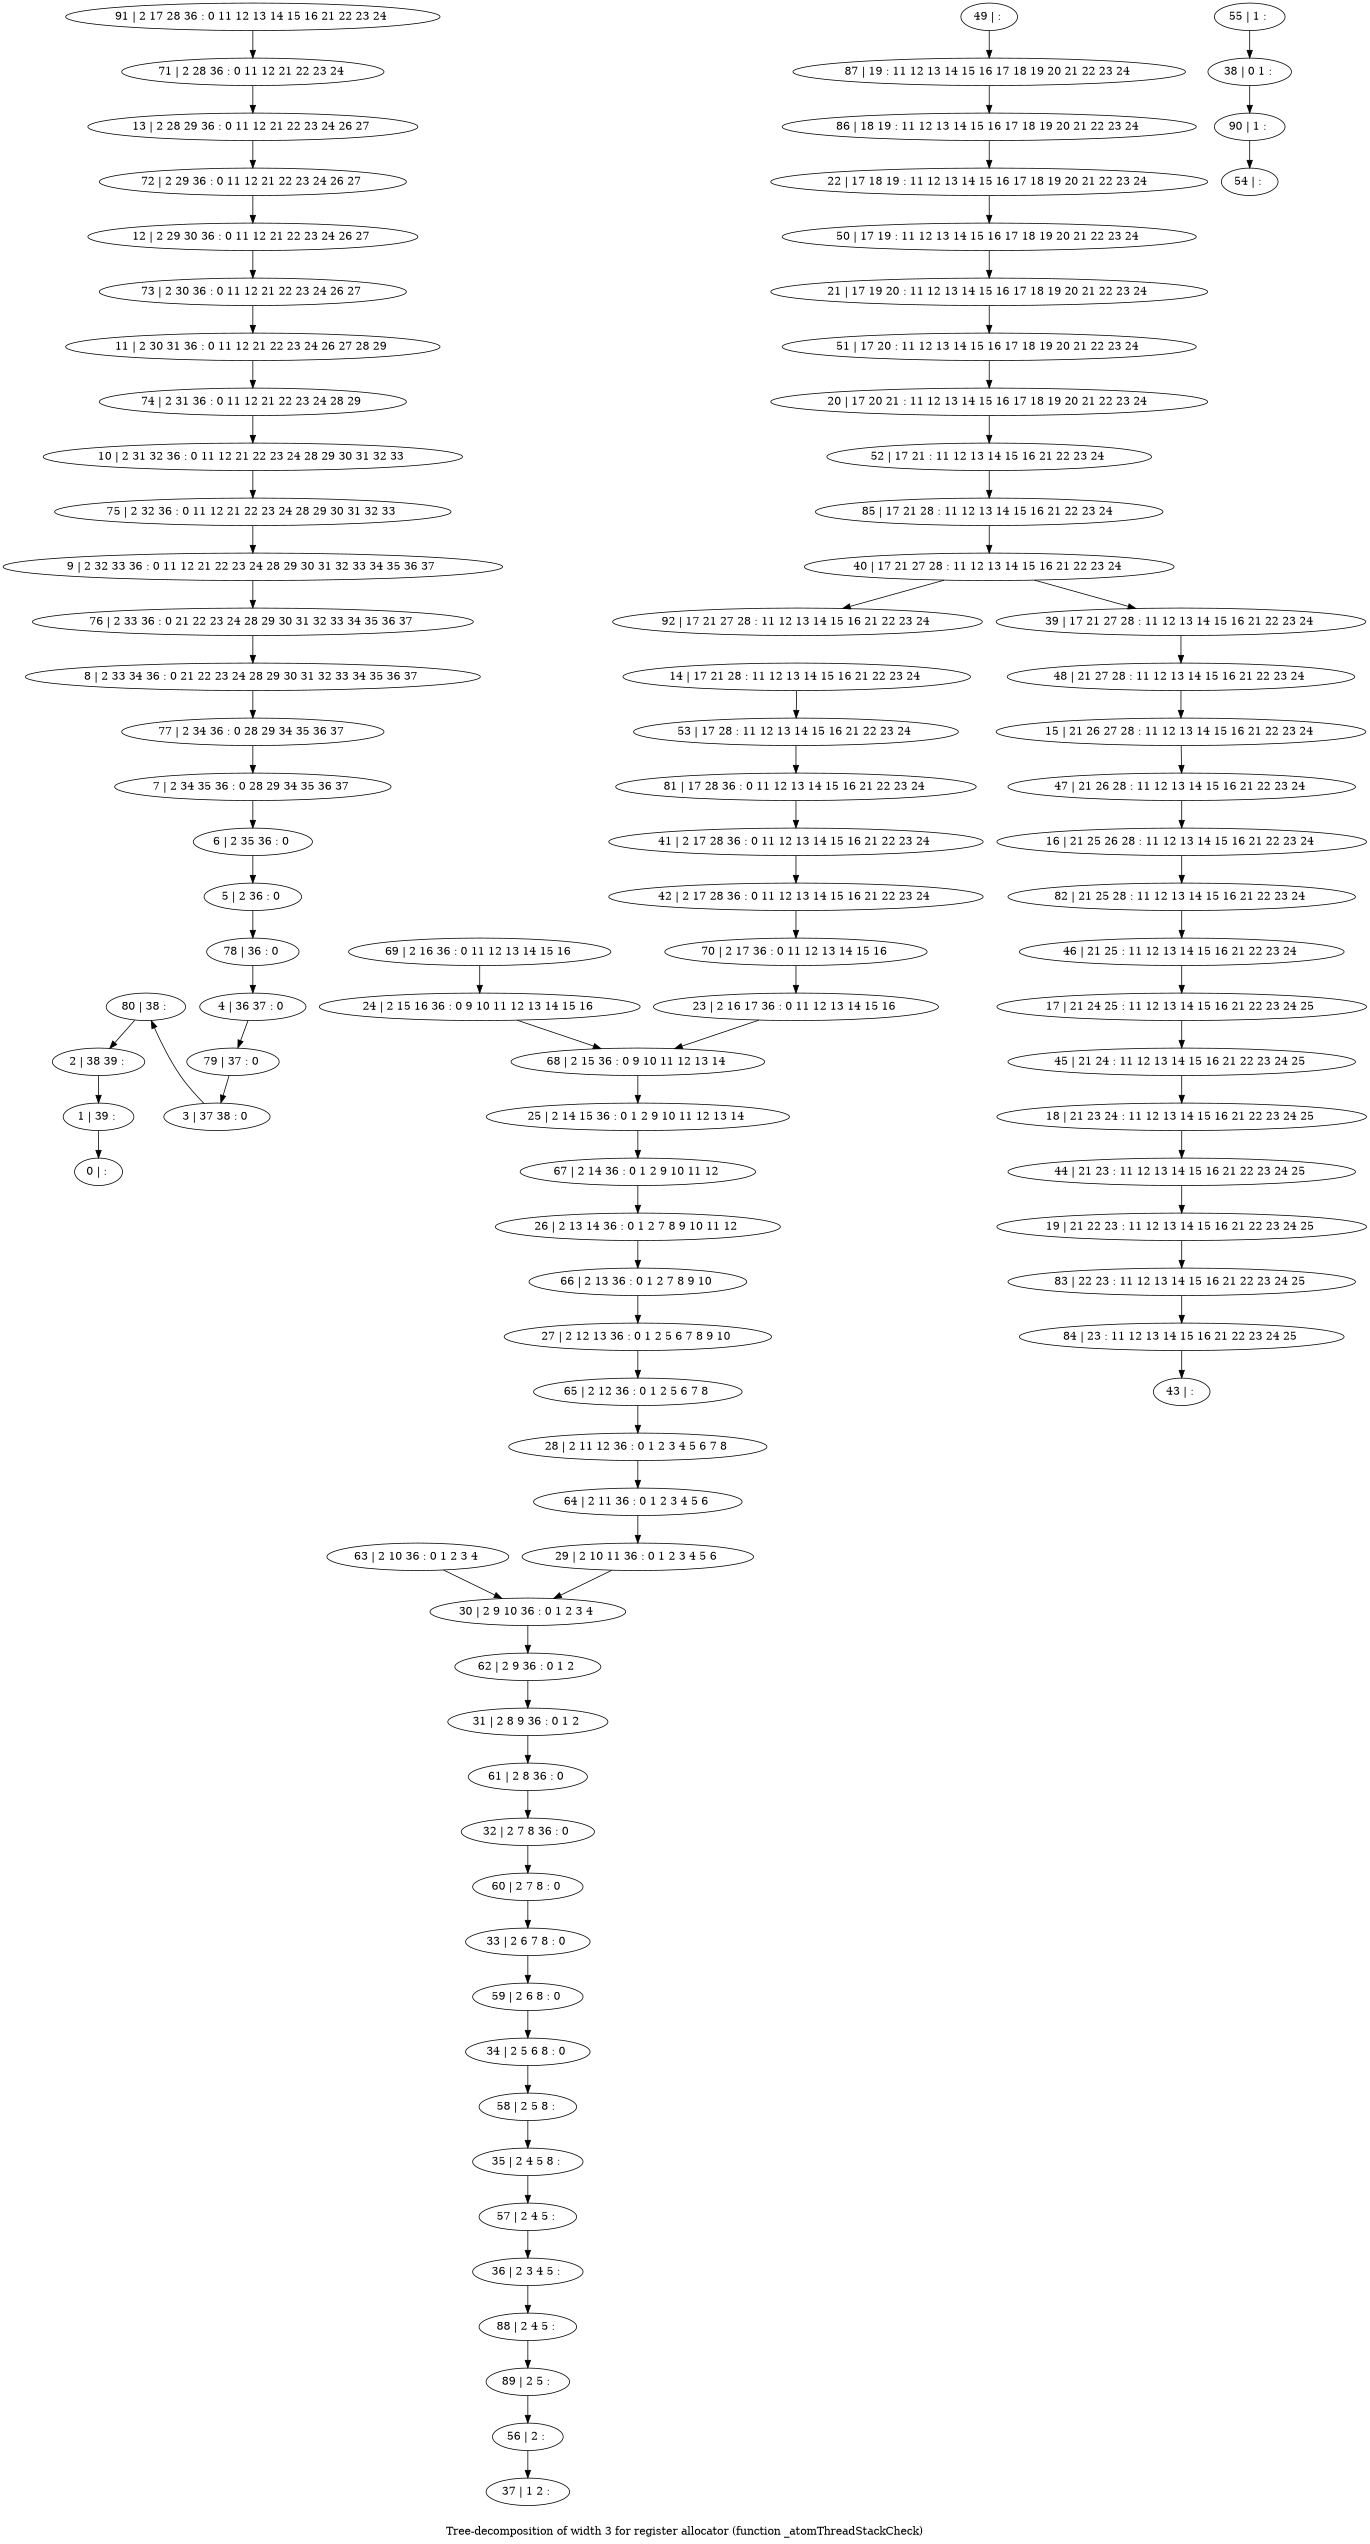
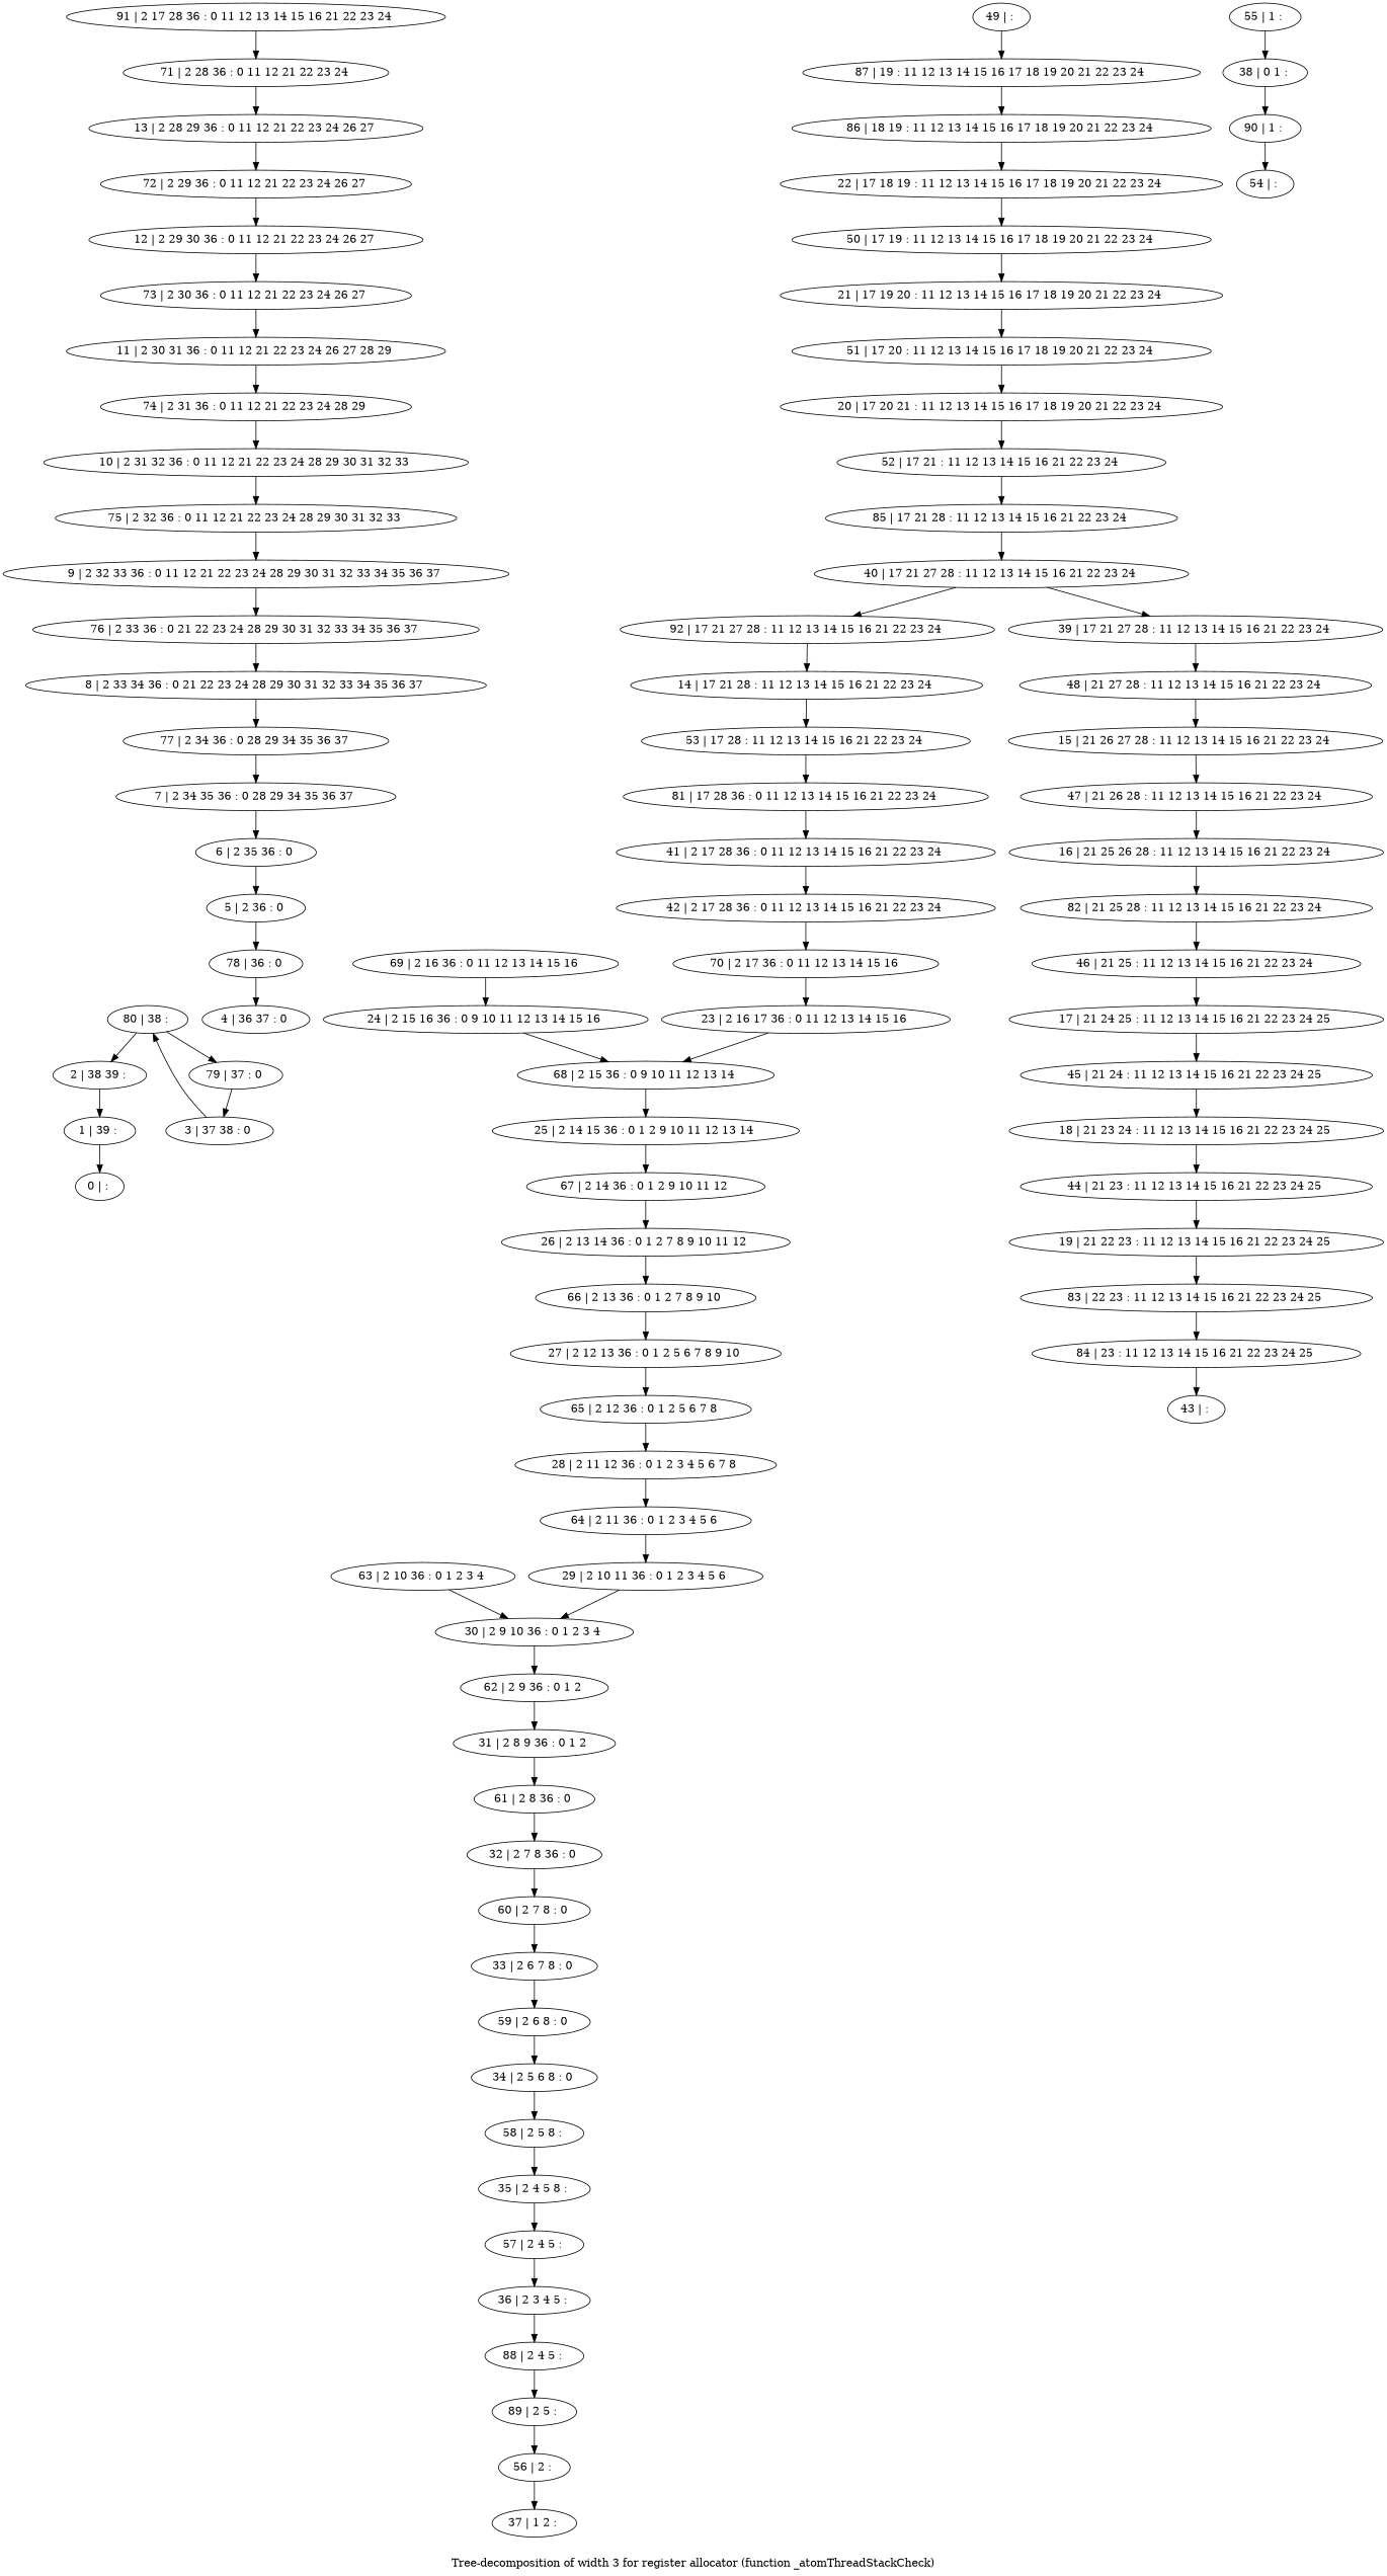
  digraph {
    label="Tree-decomposition of width 3 for register allocator (function _atomThreadStackCheck)"
    n1 [label="0 | : "]
    n2 [label="1 | 39 : "]
    n3 [label="2 | 38 39 : "]
    n4 [label="3 | 37 38 : 0 "]
    n5 [label="80 | 38 : "]
    n6 [label="4 | 36 37 : 0 "]
    n7 [label="79 | 37 : 0 "]
    n8 [label="5 | 2 36 : 0 "]
    n9 [label="78 | 36 : 0 "]
    n10 [label="6 | 2 35 36 : 0 "]
    n11 [label="7 | 2 34 35 36 : 0 28 29 34 35 36 37 "]
    n12 [label="8 | 2 33 34 36 : 0 21 22 23 24 28 29 30 31 32 33 34 35 36 37 "]
    n13 [label="77 | 2 34 36 : 0 28 29 34 35 36 37 "]
    n14 [label="9 | 2 32 33 36 : 0 11 12 21 22 23 24 28 29 30 31 32 33 34 35 36 37 "]
    n15 [label="76 | 2 33 36 : 0 21 22 23 24 28 29 30 31 32 33 34 35 36 37 "]
    n16 [label="10 | 2 31 32 36 : 0 11 12 21 22 23 24 28 29 30 31 32 33 "]
    n17 [label="75 | 2 32 36 : 0 11 12 21 22 23 24 28 29 30 31 32 33 "]
    n18 [label="11 | 2 30 31 36 : 0 11 12 21 22 23 24 26 27 28 29 "]
    n19 [label="74 | 2 31 36 : 0 11 12 21 22 23 24 28 29 "]
    n20 [label="12 | 2 29 30 36 : 0 11 12 21 22 23 24 26 27 "]
    n21 [label="73 | 2 30 36 : 0 11 12 21 22 23 24 26 27 "]
    n22 [label="13 | 2 28 29 36 : 0 11 12 21 22 23 24 26 27 "]
    n23 [label="72 | 2 29 36 : 0 11 12 21 22 23 24 26 27 "]
    n24 [label="14 | 17 21 28 : 11 12 13 14 15 16 21 22 23 24 "]
    n25 [label="53 | 17 28 : 11 12 13 14 15 16 21 22 23 24 "]
    n26 [label="81 | 17 28 36 : 0 11 12 13 14 15 16 21 22 23 24 "]
    n27 [label="15 | 21 26 27 28 : 11 12 13 14 15 16 21 22 23 24 "]
    n28 [label="47 | 21 26 28 : 11 12 13 14 15 16 21 22 23 24 "]
    n29 [label="16 | 21 25 26 28 : 11 12 13 14 15 16 21 22 23 24 "]
    n30 [label="82 | 21 25 28 : 11 12 13 14 15 16 21 22 23 24 "]
    n31 [label="46 | 21 25 : 11 12 13 14 15 16 21 22 23 24 "]
    n32 [label="17 | 21 24 25 : 11 12 13 14 15 16 21 22 23 24 25 "]
    n33 [label="45 | 21 24 : 11 12 13 14 15 16 21 22 23 24 25 "]
    n34 [label="18 | 21 23 24 : 11 12 13 14 15 16 21 22 23 24 25 "]
    n35 [label="44 | 21 23 : 11 12 13 14 15 16 21 22 23 24 25 "]
    n36 [label="19 | 21 22 23 : 11 12 13 14 15 16 21 22 23 24 25 "]
    n37 [label="83 | 22 23 : 11 12 13 14 15 16 21 22 23 24 25 "]
    n38 [label="84 | 23 : 11 12 13 14 15 16 21 22 23 24 25 "]
    n39 [label="20 | 17 20 21 : 11 12 13 14 15 16 17 18 19 20 21 22 23 24 "]
    n40 [label="52 | 17 21 : 11 12 13 14 15 16 21 22 23 24 "]
    n41 [label="85 | 17 21 28 : 11 12 13 14 15 16 21 22 23 24 "]
    n42 [label="21 | 17 19 20 : 11 12 13 14 15 16 17 18 19 20 21 22 23 24 "]
    n43 [label="51 | 17 20 : 11 12 13 14 15 16 17 18 19 20 21 22 23 24 "]
    n44 [label="22 | 17 18 19 : 11 12 13 14 15 16 17 18 19 20 21 22 23 24 "]
    n45 [label="50 | 17 19 : 11 12 13 14 15 16 17 18 19 20 21 22 23 24 "]
    n46 [label="23 | 2 16 17 36 : 0 11 12 13 14 15 16 "]
    n47 [label="68 | 2 15 36 : 0 9 10 11 12 13 14 "]
    n48 [label="69 | 2 16 36 : 0 11 12 13 14 15 16 "]
    n49 [label="24 | 2 15 16 36 : 0 9 10 11 12 13 14 15 16 "]
    n50 [label="25 | 2 14 15 36 : 0 1 2 9 10 11 12 13 14 "]
    n51 [label="67 | 2 14 36 : 0 1 2 9 10 11 12 "]
    n52 [label="26 | 2 13 14 36 : 0 1 2 7 8 9 10 11 12 "]
    n53 [label="66 | 2 13 36 : 0 1 2 7 8 9 10 "]
    n54 [label="27 | 2 12 13 36 : 0 1 2 5 6 7 8 9 10 "]
    n55 [label="65 | 2 12 36 : 0 1 2 5 6 7 8 "]
    n56 [label="28 | 2 11 12 36 : 0 1 2 3 4 5 6 7 8 "]
    n57 [label="64 | 2 11 36 : 0 1 2 3 4 5 6 "]
    n58 [label="29 | 2 10 11 36 : 0 1 2 3 4 5 6 "]
    n59 [label="30 | 2 9 10 36 : 0 1 2 3 4 "]
    n60 [label="63 | 2 10 36 : 0 1 2 3 4 "]
    n61 [label="62 | 2 9 36 : 0 1 2 "]
    n62 [label="31 | 2 8 9 36 : 0 1 2 "]
    n63 [label="61 | 2 8 36 : 0 "]
    n64 [label="32 | 2 7 8 36 : 0 "]
    n65 [label="60 | 2 7 8 : 0 "]
    n66 [label="33 | 2 6 7 8 : 0 "]
    n67 [label="59 | 2 6 8 : 0 "]
    n68 [label="34 | 2 5 6 8 : 0 "]
    n69 [label="58 | 2 5 8 : "]
    n70 [label="35 | 2 4 5 8 : "]
    n71 [label="57 | 2 4 5 : "]
    n72 [label="36 | 2 3 4 5 : "]
    n73 [label="88 | 2 4 5 : "]
    n74 [label="89 | 2 5 : "]
    n75 [label="37 | 1 2 : "]
    n76 [label="55 | 1 : "]
    n77 [label="38 | 0 1 : "]
    n78 [label="90 | 1 : "]
    n79 [label="54 | : "]
    n80 [label="39 | 17 21 27 28 : 11 12 13 14 15 16 21 22 23 24 "]
    n81 [label="48 | 21 27 28 : 11 12 13 14 15 16 21 22 23 24 "]
    n82 [label="40 | 17 21 27 28 : 11 12 13 14 15 16 21 22 23 24 "]
    n83 [label="92 | 17 21 27 28 : 11 12 13 14 15 16 21 22 23 24 "]
    n84 [label="41 | 2 17 28 36 : 0 11 12 13 14 15 16 21 22 23 24 "]
    n85 [label="42 | 2 17 28 36 : 0 11 12 13 14 15 16 21 22 23 24 "]
    n86 [label="70 | 2 17 36 : 0 11 12 13 14 15 16 "]
    n87 [label="91 | 2 17 28 36 : 0 11 12 13 14 15 16 21 22 23 24 "]
    n88 [label="71 | 2 28 36 : 0 11 12 21 22 23 24 "]
    n89 [label="43 | : "]
    n90 [label="49 | : "]
    n91 [label="87 | 19 : 11 12 13 14 15 16 17 18 19 20 21 22 23 24 "]
    n92 [label="86 | 18 19 : 11 12 13 14 15 16 17 18 19 20 21 22 23 24 "]
    n93 [label="56 | 2 : "]
    n2 -> n1
    n3 -> n2
    n4 -> n5
    n5 -> n3
-   n6 -> n7
+   n5 -> n7
    n7 -> n4
    n8 -> n9
    n9 -> n6
    n10 -> n8
    n11 -> n10
    n12 -> n13
    n13 -> n11
    n14 -> n15
    n15 -> n12
    n16 -> n17
    n17 -> n14
    n18 -> n19
    n19 -> n16
    n20 -> n21
    n21 -> n18
    n22 -> n23
    n23 -> n20
    n24 -> n25
    n25 -> n26
    n26 -> n84
    n27 -> n28
    n28 -> n29
    n29 -> n30
    n30 -> n31
    n31 -> n32
    n32 -> n33
    n33 -> n34
    n34 -> n35
    n35 -> n36
    n36 -> n37
    n37 -> n38
    n38 -> n89
    n39 -> n40
    n40 -> n41
    n41 -> n82
    n42 -> n43
    n43 -> n39
    n44 -> n45
    n45 -> n42
    n46 -> n47
    n47 -> n50
    n48 -> n49
    n49 -> n47
    n50 -> n51
    n51 -> n52
    n52 -> n53
    n53 -> n54
    n54 -> n55
    n55 -> n56
    n56 -> n57
    n57 -> n58
    n58 -> n59
    n59 -> n61
    n60 -> n59
    n61 -> n62
    n62 -> n63
    n63 -> n64
    n64 -> n65
    n65 -> n66
    n66 -> n67
    n67 -> n68
    n68 -> n69
    n69 -> n70
    n70 -> n71
    n71 -> n72
    n72 -> n73
    n73 -> n74
    n74 -> n93
    n76 -> n77
    n77 -> n78
    n78 -> n79
    n80 -> n81
    n81 -> n27
    n82 -> n80
    n82 -> n83
+   n83 -> n24
    n84 -> n85
    n85 -> n86
    n86 -> n46
    n87 -> n88
    n88 -> n22
    n90 -> n91
    n91 -> n92
    n92 -> n44
    n93 -> n75
  }
